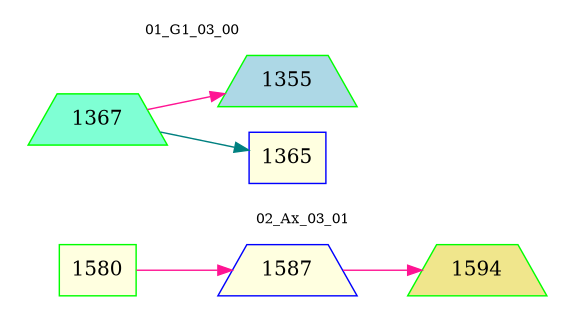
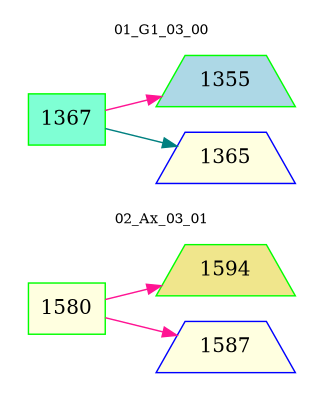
  digraph {
    rankdir=LR
    node [color=green fillcolor=lightyellow shape=trapezium style=filled]
    edge [color=deeppink]
    n1 [label=1580 shape=box]
    n2 [color=blue label=1587]
    n3 [fillcolor=khaki label=1594]
-   n4 [fillcolor=aquamarine label=1367]
-   n5 [color=blue label=1365 shape=box]
+   n4 [fillcolor=aquamarine label=1367 shape=box]
+   n5 [color=blue label=1365]
    n6 [fillcolor=lightblue label=1355]
    subgraph cluster_1 {
      color=white
      fontsize=10
      label="02_Ax_03_01"
      n1
      n2
      n3
    }
    subgraph cluster_2 {
      color=white
      fontsize=10
      label="01_G1_03_00"
      n4
      n5
      n6
    }
    n1 -> n2
-   n2 -> n3
+   n1 -> n3
    n4 -> n5 [color=teal]
    n4 -> n6
  }
